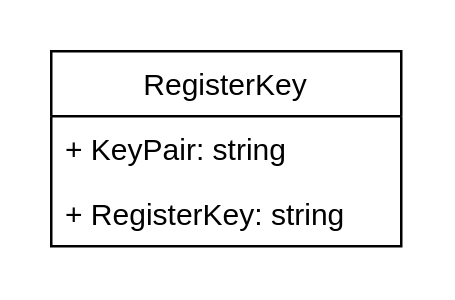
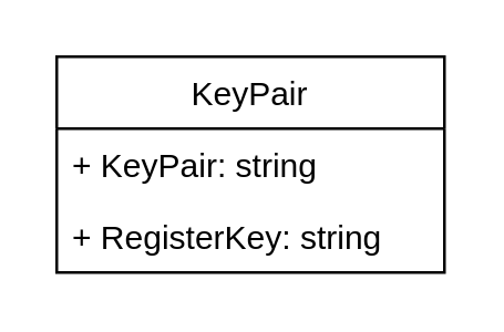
  <mxCell id="0" />
  <mxCell id="1" parent="0" />
- <mxCell id="2" value="RegisterKey" style="swimlane;fontStyle=0;childLayout=stackLayout;horizontal=1;startSize=26;fillColor=none;horizontalStack=0;resizeParent=1;resizeParentMax=0;resizeLast=0;collapsible=1;marginBottom=0;" vertex="1" parent="1"><mxGeometry x="20" y="20" width="140" height="78" as="geometry" /></mxCell>
+ <mxCell id="2" value="KeyPair" style="swimlane;fontStyle=0;childLayout=stackLayout;horizontal=1;startSize=26;fillColor=none;horizontalStack=0;resizeParent=1;resizeParentMax=0;resizeLast=0;collapsible=1;marginBottom=0;" vertex="1" parent="1"><mxGeometry x="20" y="20" width="140" height="78" as="geometry" /></mxCell>
  <mxCell id="3" value="+ KeyPair: string" style="text;strokeColor=none;fillColor=none;align=left;verticalAlign=top;spacingLeft=4;spacingRight=4;overflow=hidden;rotatable=0;points=[[0,0.5],[1,0.5]];portConstraint=eastwest;" vertex="1" parent="2"><mxGeometry y="26" width="140" height="26" as="geometry" /></mxCell>
  <mxCell id="4" value="+ RegisterKey: string" style="text;strokeColor=none;fillColor=none;align=left;verticalAlign=top;spacingLeft=4;spacingRight=4;overflow=hidden;rotatable=0;points=[[0,0.5],[1,0.5]];portConstraint=eastwest;" vertex="1" parent="2"><mxGeometry y="52" width="140" height="26" as="geometry" /></mxCell>
